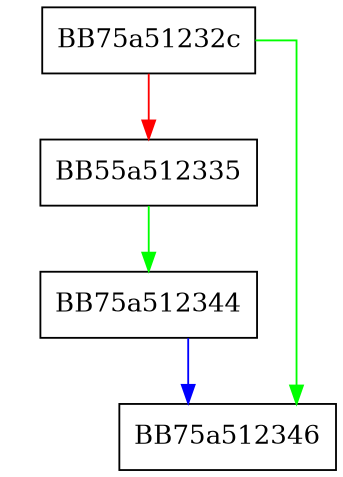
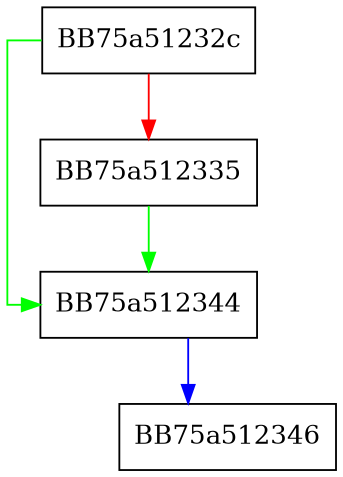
  digraph {
    splines=ortho
    node [shape=box]
    edge [color=green]
    BB75a51232c
    BB75a512344
-   BB75a512335 [label=BB55a512335]
+   BB75a512335
    BB75a512346
-   BB75a51232c -> BB75a512346
+   BB75a51232c -> BB75a512344
    BB75a51232c -> BB75a512335 [color=red]
    BB75a512344 -> BB75a512346 [color=blue]
    BB75a512335 -> BB75a512344
  }
